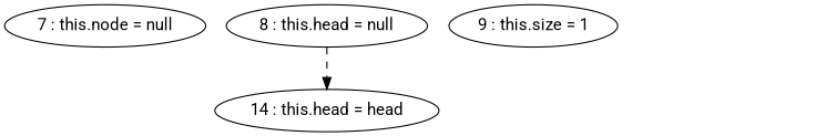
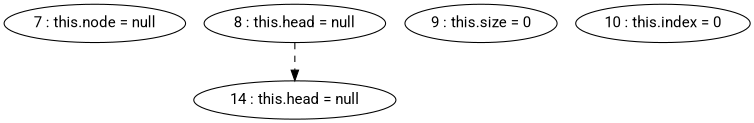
  digraph {
    fontname=Roboto
    node [fontname=Roboto]
    "7 : this.node = null"
    "8 : this.head = null"
-   "14 : this.head = null" [label="14 : this.head = head"]
-   "9 : this.size = 0" [label="9 : this.size = 1"]
+   "14 : this.head = null"
+   "9 : this.size = 0"
+   "10 : this.index = 0"
    "8 : this.head = null" -> "14 : this.head = null" [style=dashed fontname=Roboto]
  }
